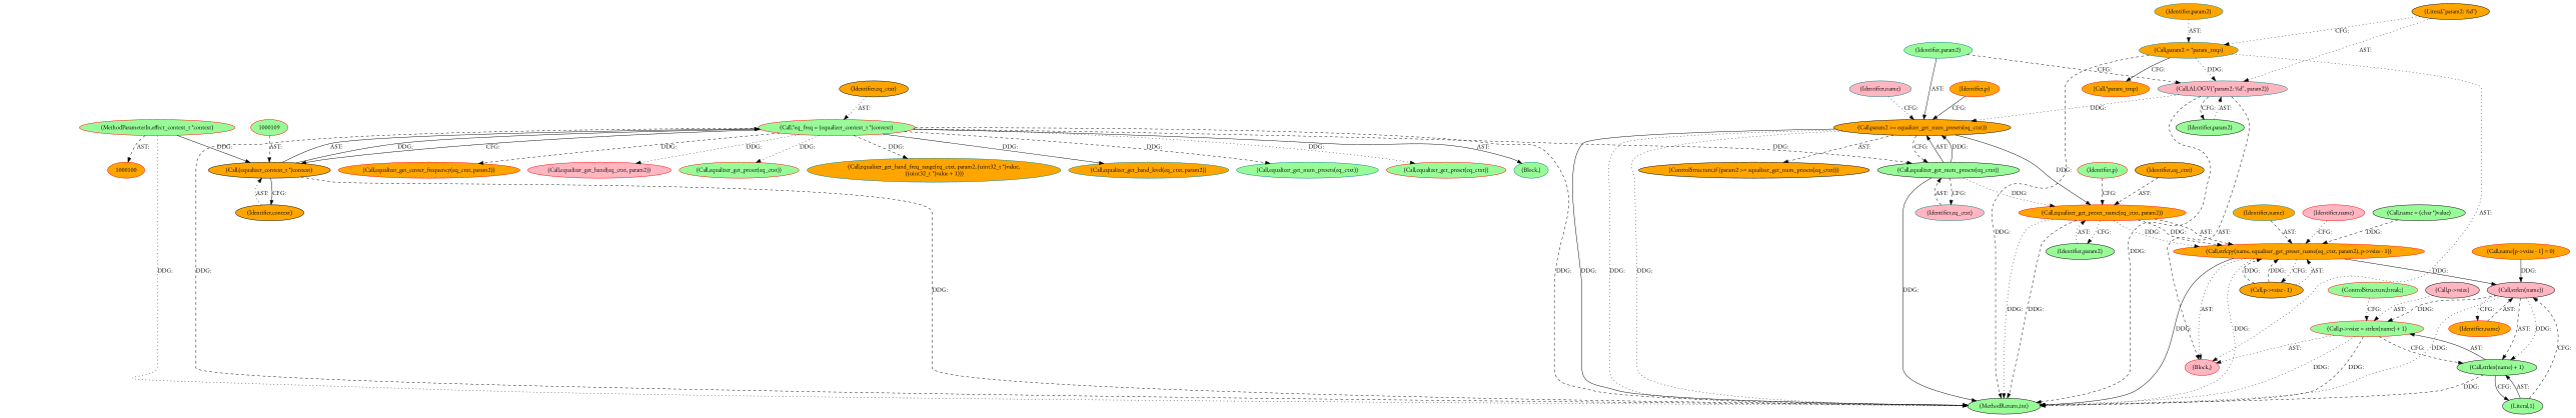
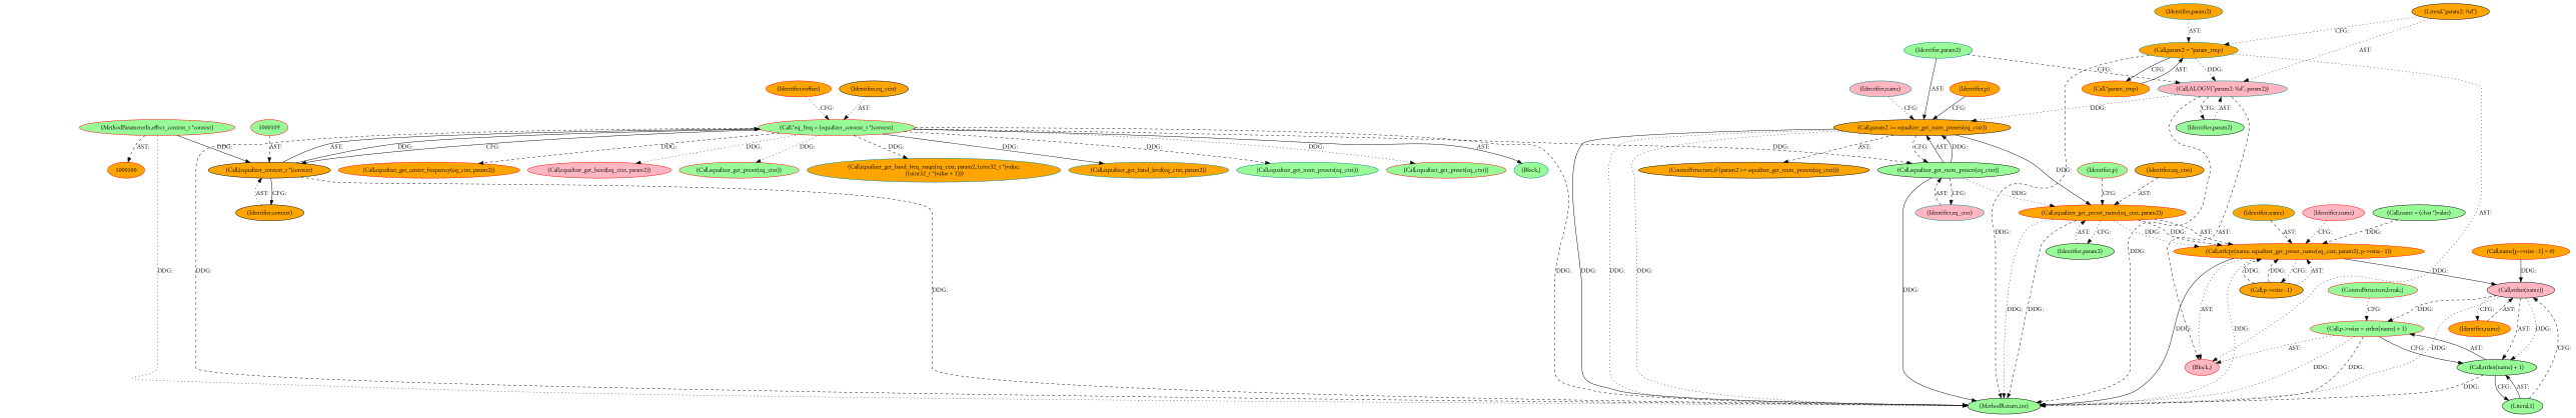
  digraph {
    fontname="EB Garamond"
    node [color=red fillcolor=orange fontname="EB Garamond" style=filled]
    edge [fontname="EB Garamond" style=dashed]
    n1 [label="(Call,equalizer_get_preset_name(eq_ctxt, param2))"]
    n2 [label="(Call,strlcpy(name, equalizer_get_preset_name(eq_ctxt, param2), p->vsize - 1))"]
    n3 [color=black fillcolor=palegreen label="(Identifier,param2)"]
    n4 [color=black fillcolor=palegreen label="(MethodReturn,int)"]
    n5 [fillcolor=lightpink label="(Block,)"]
    n6 [color=black fillcolor=lightpink label="(Call,strlen(name))"]
    n7 [color=black label="(Call,p->vsize - 1)"]
    n8 [color=black fillcolor=palegreen label="(Call,equalizer_get_num_presets(eq_ctxt))"]
    n9 [color=black label="(Call,param2 >= equalizer_get_num_presets(eq_ctxt))"]
    n10 [color=teal fillcolor=lightpink label="(Identifier,eq_ctxt)"]
    n11 [color=black label="(ControlStructure,if (param2 >= equalizer_get_num_presets(eq_ctxt)))"]
    n12 [fillcolor=palegreen label="(Call,*eq_freq = (equalizer_context_t *)context)"]
    n13 [color=black label="(Call,(equalizer_context_t *)context)"]
    n14 [label="(Call,equalizer_get_center_frequency(eq_ctxt, param2))"]
    n15 [fillcolor=lightpink label="(Call,equalizer_get_band(eq_ctxt, param2))"]
    n16 [fillcolor=palegreen label="(Call,equalizer_get_preset(eq_ctxt))"]
    n17 [color=teal label="(Call,equalizer_get_band_freq_range(eq_ctxt, param2, (uint32_t *)value,\n ((uint32_t *)value + 1)))"]
    n18 [color=teal label="(Call,equalizer_get_band_level(eq_ctxt, param2))"]
    n19 [color=teal fillcolor=palegreen label="(Call,equalizer_get_num_presets(eq_ctxt))"]
    n20 [fillcolor=palegreen label="(Call,equalizer_get_preset(eq_ctxt))"]
    n21 [color=teal fillcolor=palegreen label="(Block,)"]
    n22 [color=black label="(Identifier,context)"]
    n23 [fillcolor=palegreen label="(MethodParameterIn,effect_context_t *context)"]
    1000100
    n25 [color=teal fillcolor=lightpink label="(Call,ALOGV(\"param2: %d\", param2))"]
    n26 [color=black fillcolor=palegreen label="(Identifier,param2)"]
    n27 [color=teal label="(Call,param2 = *param_tmp)"]
    n28 [label="(Call,*param_tmp)"]
    n29 [fillcolor=palegreen label="(Call,p->vsize = strlen(name) + 1)"]
    n30 [color=black fillcolor=palegreen label="(Call,strlen(name) + 1)"]
    n31 [label="(Identifier,name)"]
    n32 [color=black fillcolor=palegreen label="(Literal,1)"]
    n33 [color=black fillcolor=palegreen label="(Call,name = (char *)value)"]
+   n34 [label="(Identifier,voffset)"]
    n35 [label="(Call,name[p->vsize - 1] = 0)"]
    n36 [color=teal label="(Identifier,name)"]
    n37 [label="(Identifier,p)"]
    n38 [color=teal fillcolor=lightpink label="(Identifier,name)"]
    n39 [fillcolor=lightpink label="(Identifier,name)"]
    n40 [color=teal fillcolor=palegreen label="(Identifier,param2)"]
    n41 [fillcolor=palegreen label="(ControlStructure,break;)"]
    n42 [fillcolor=palegreen label="(Identifier,p)"]
-   n43 [color=black fillcolor=lightpink label="(Call,p->vsize)"]
    n44 [color=black label="(Identifier,eq_ctxt)"]
    n45 [color=black label="(Literal,\"param2: %d\")"]
    n46 [color=black label="(Identifier,eq_ctxt)"]
    n47 [color=teal label="(Identifier,param2)"]
    1000109 [fillcolor=palegreen]
    n1 -> n2 [label="AST: "]
    n1 -> n2 [label="DDG: " style=dotted]
    n1 -> n2 [label="DDG: "]
    n1 -> n3 [label="CFG: " style=dotted]
    n1 -> n4 [label="DDG: " style=dotted]
    n1 -> n4 [label="DDG: "]
    n2 -> n4 [label="DDG: " style=solid]
    n2 -> n4 [label="DDG: " style=dotted]
    n2 -> n5 [label="AST: " style=dotted]
    n2 -> n6 [label="DDG: " style=solid]
    n2 -> n7 [label="CFG: " style=dotted]
    n3 -> n1 [label="AST: " style=dotted]
    n6 -> n4 [label="DDG: " style=dotted]
    n6 -> n29 [label="DDG: "]
    n6 -> n30 [label="AST: "]
    n6 -> n30 [label="DDG: " style=dotted]
    n6 -> n31 [label="CFG: " style=dotted]
    n7 -> n2 [label="AST: " style=dotted]
    n7 -> n2 [label="DDG: "]
    n7 -> n2 [label="DDG: "]
    n8 -> n1 [label="DDG: " style=dotted]
    n8 -> n4 [label="DDG: " style=solid]
    n8 -> n9 [label="AST: " style=solid]
    n8 -> n9 [label="DDG: " style=solid]
    n8 -> n10 [label="CFG: "]
    n9 -> n1 [label="DDG: " style=solid]
    n9 -> n4 [label="DDG: " style=dotted]
    n9 -> n4 [label="DDG: " style=dotted]
    n9 -> n4 [label="DDG: " style=solid]
    n9 -> n8 [label="CFG: "]
    n9 -> n11 [label="AST: "]
    n10 -> n8 [label="AST: "]
    n12 -> n4 [label="DDG: "]
    n12 -> n4 [label="DDG: "]
    n12 -> n8 [label="DDG: "]
    n12 -> n13 [label="CFG: " style=solid]
    n12 -> n14 [label="DDG: "]
    n12 -> n15 [label="DDG: " style=dotted]
    n12 -> n16 [label="DDG: " style=dotted]
    n12 -> n17 [label="DDG: "]
    n12 -> n18 [label="DDG: " style=solid]
    n12 -> n19 [label="DDG: "]
    n12 -> n20 [label="DDG: " style=dotted]
    n12 -> n21 [label="AST: " style=solid]
    n13 -> n4 [label="DDG: "]
    n13 -> n12 [label="AST: " style=solid]
    n13 -> n12 [label="DDG: " style=solid]
    n13 -> n22 [label="CFG: " style=solid]
    n22 -> n13 [label="AST: " style=dotted]
    n23 -> n4 [label="DDG: " style=dotted]
    n23 -> n13 [label="DDG: " style=solid]
    n23 -> 1000100 [label="AST: "]
    n25 -> n4 [label="DDG: "]
    n25 -> n5 [label="AST: "]
    n25 -> n9 [label="DDG: " style=dotted]
    n25 -> n26 [label="CFG: "]
    n26 -> n25 [label="AST: " style=dotted]
    n27 -> n4 [label="DDG: "]
    n27 -> n5 [label="AST: " style=dotted]
    n27 -> n25 [label="DDG: " style=dotted]
    n27 -> n28 [label="CFG: " style=solid]
+   n28 -> n27 [label="AST: " style=solid]
    n29 -> n4 [label="DDG: "]
    n29 -> n4 [label="DDG: " style=dotted]
    n29 -> n5 [label="AST: " style=dotted]
-   n29 -> n30 [label="CFG: "]
+   n29 -> n30 [label="CFG: " style=solid]
    n30 -> n4 [label="DDG: "]
    n30 -> n29 [label="AST: " style=solid]
    n30 -> n32 [label="CFG: " style=solid]
    n31 -> n6 [label="AST: "]
    n32 -> n6 [label="CFG: "]
    n32 -> n30 [label="AST: " style=solid]
    n33 -> n2 [label="DDG: "]
+   n34 -> n12 [label="CFG: " style=dotted]
    n35 -> n6 [label="DDG: " style=solid]
    n36 -> n2 [label="AST: "]
    n37 -> n9 [label="CFG: " style=solid]
    n38 -> n9 [label="CFG: " style=dotted]
    n39 -> n2 [label="CFG: " style=dotted]
    n40 -> n9 [label="AST: " style=solid]
    n40 -> n25 [label="CFG: "]
    n41 -> n29 [label="CFG: " style=dotted]
    n42 -> n1 [label="CFG: "]
-   n43 -> n29 [label="AST: " style=dotted]
    n44 -> n1 [label="AST: "]
    n45 -> n25 [label="AST: " style=dotted]
    n45 -> n27 [label="CFG: " style=dotted]
    n46 -> n12 [label="AST: " style=dotted]
    n47 -> n27 [label="AST: " style=dotted]
    1000109 -> n13 [label="AST: "]
  }
